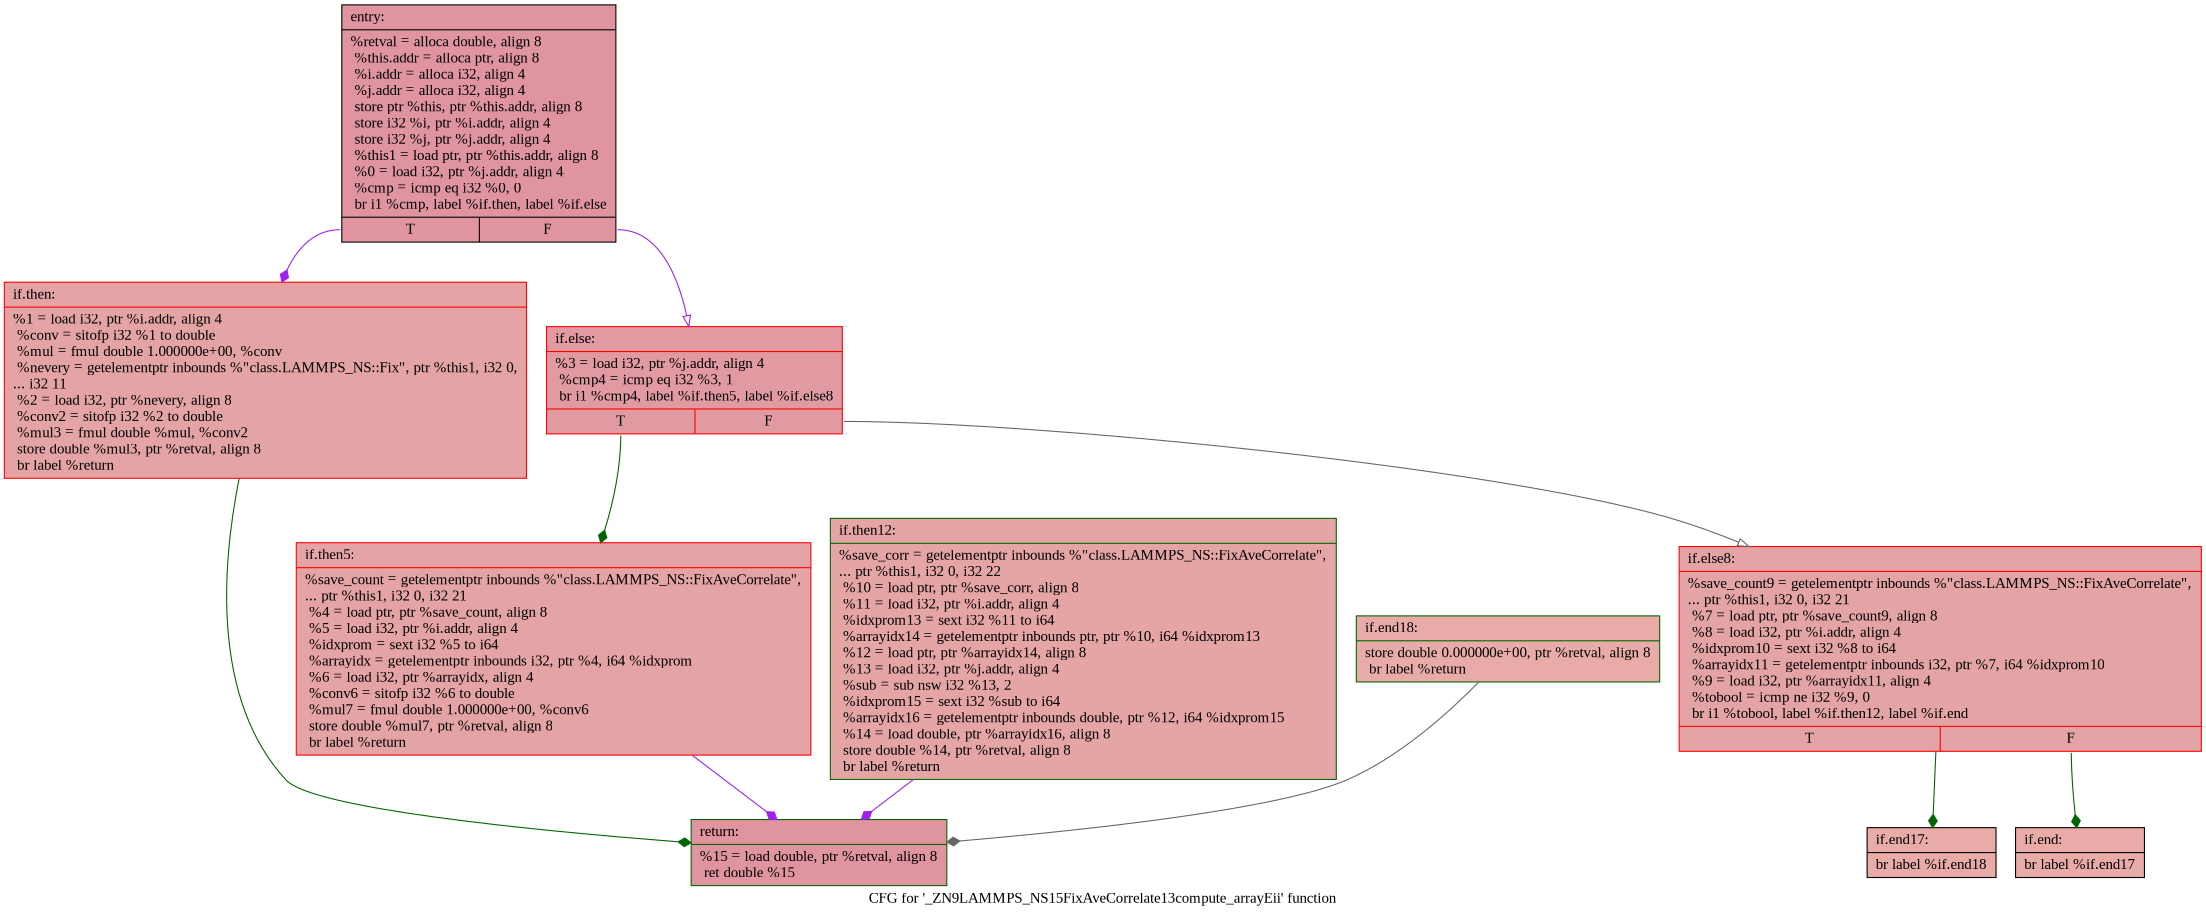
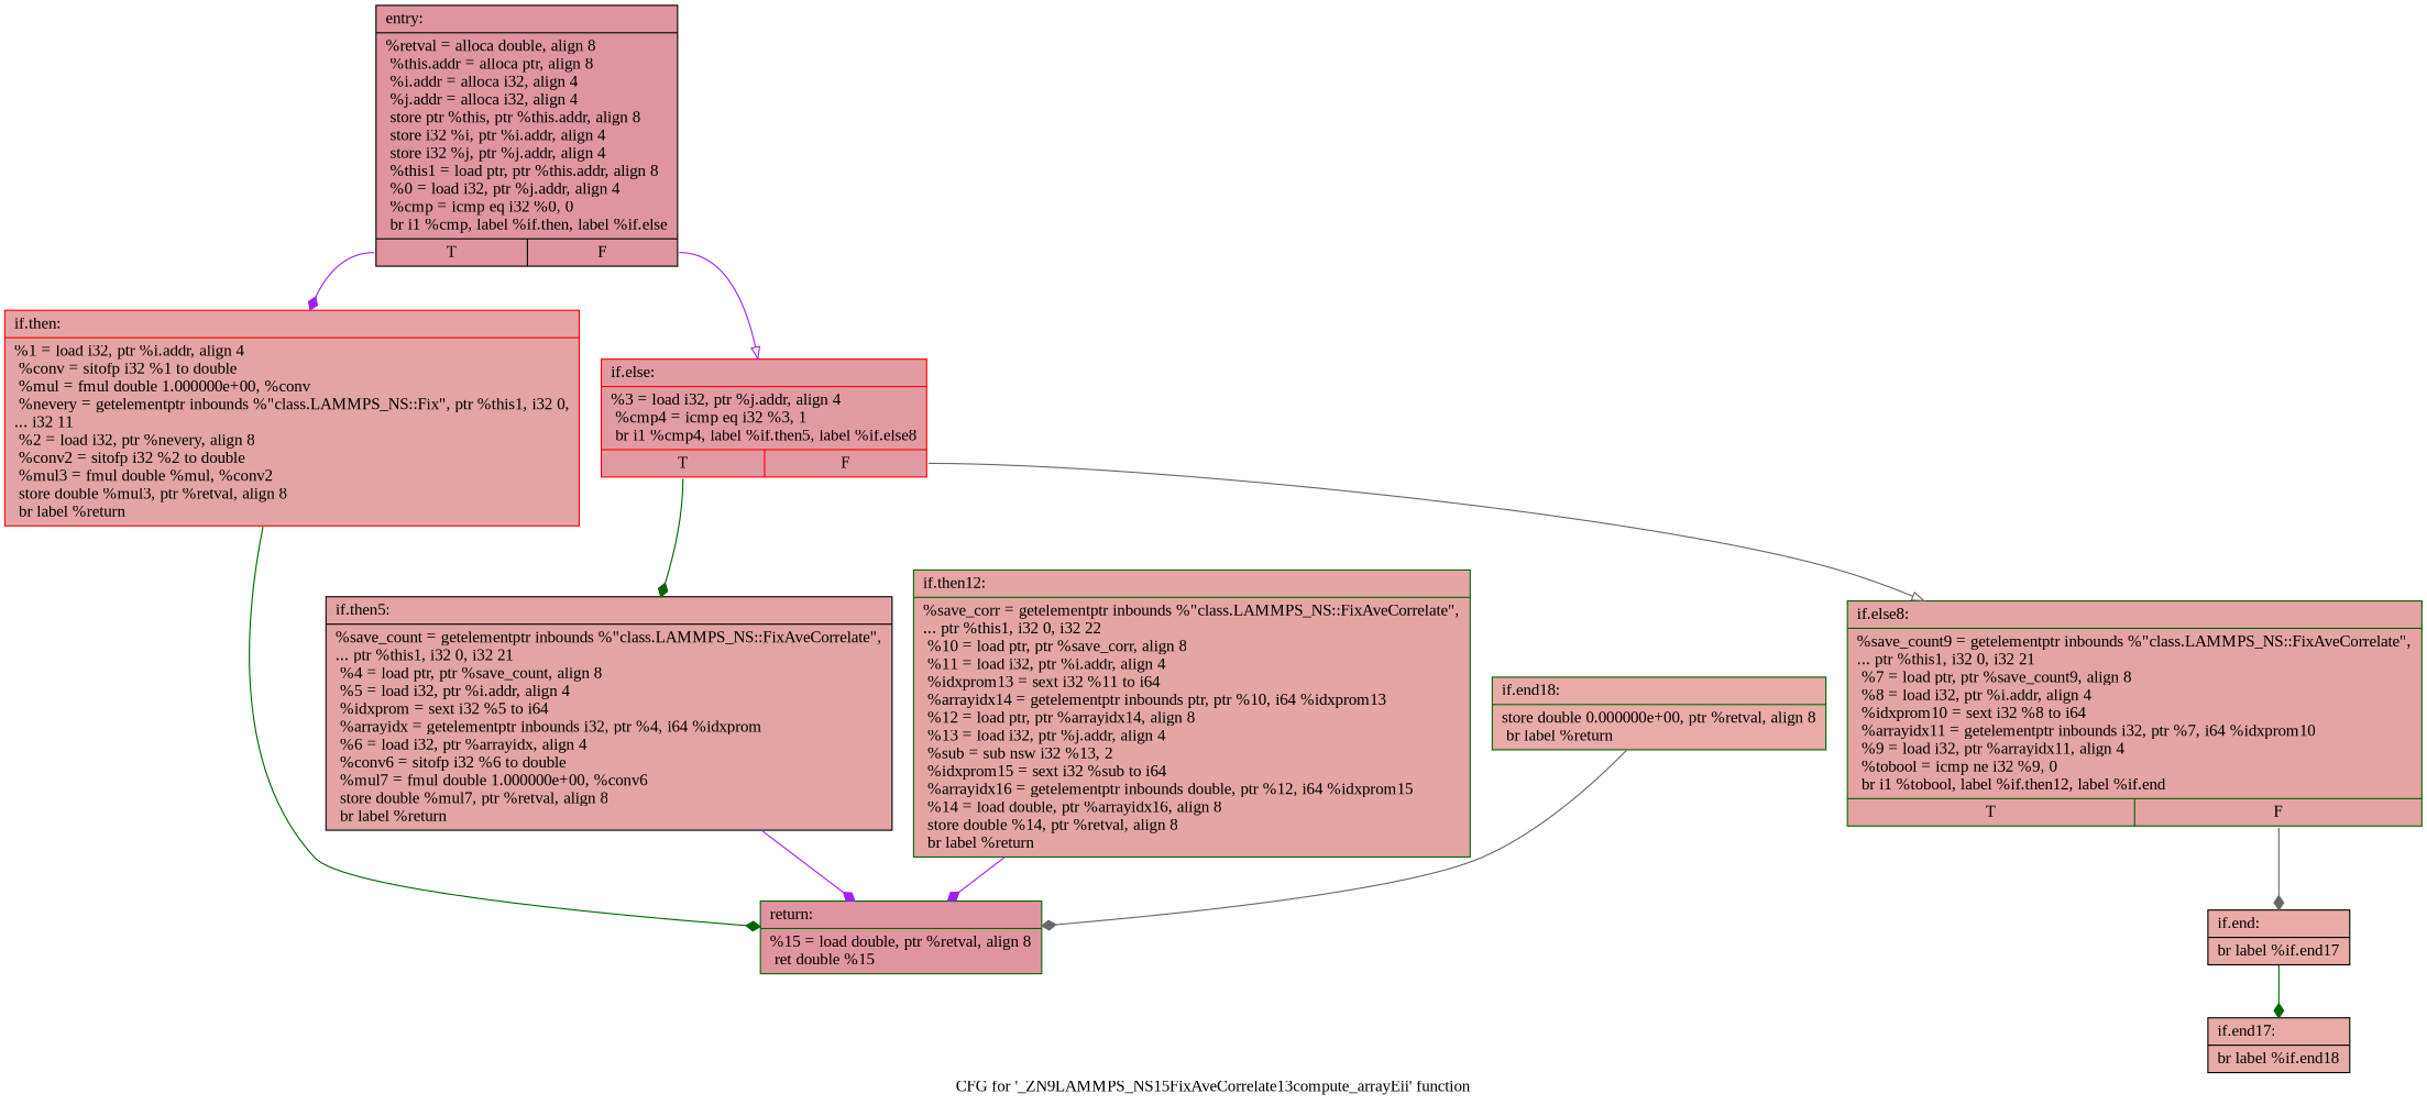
  digraph {
    fontname="Liberation Serif"
    label="CFG for '_ZN9LAMMPS_NS15FixAveCorrelate13compute_arrayEii' function"
    node [color=darkgreen fillcolor="#c32e3170" fontname="Liberation Serif" shape=record style=filled]
    edge [arrowhead=diamond color=purple fontname="Liberation Serif"]
    n1 [color=black fillcolor="#b70d2870" label="{entry:\l|  %retval = alloca double, align 8\l  %this.addr = alloca ptr, align 8\l  %i.addr = alloca i32, align 4\l  %j.addr = alloca i32, align 4\l  store ptr %this, ptr %this.addr, align 8\l  store i32 %i, ptr %i.addr, align 4\l  store i32 %j, ptr %j.addr, align 4\l  %this1 = load ptr, ptr %this.addr, align 8\l  %0 = load i32, ptr %j.addr, align 4\l  %cmp = icmp eq i32 %0, 0\l  br i1 %cmp, label %if.then, label %if.else\l|{<s0>T|<s1>F}}"]
    n2 [color=red label="{if.then:\l|  %1 = load i32, ptr %i.addr, align 4\l  %conv = sitofp i32 %1 to double\l  %mul = fmul double 1.000000e+00, %conv\l  %nevery = getelementptr inbounds %\"class.LAMMPS_NS::Fix\", ptr %this1, i32 0,\l... i32 11\l  %2 = load i32, ptr %nevery, align 8\l  %conv2 = sitofp i32 %2 to double\l  %mul3 = fmul double %mul, %conv2\l  store double %mul3, ptr %retval, align 8\l  br label %return\l}"]
    n3 [color=red fillcolor="#bb1b2c70" label="{if.else:\l|  %3 = load i32, ptr %j.addr, align 4\l  %cmp4 = icmp eq i32 %3, 1\l  br i1 %cmp4, label %if.then5, label %if.else8\l|{<s0>T|<s1>F}}"]
    n4 [fillcolor="#b70d2870" label="{return:\l|  %15 = load double, ptr %retval, align 8\l  ret double %15\l}"]
-   n5 [color=red label="{if.then5:\l|  %save_count = getelementptr inbounds %\"class.LAMMPS_NS::FixAveCorrelate\",\l... ptr %this1, i32 0, i32 21\l  %4 = load ptr, ptr %save_count, align 8\l  %5 = load i32, ptr %i.addr, align 4\l  %idxprom = sext i32 %5 to i64\l  %arrayidx = getelementptr inbounds i32, ptr %4, i64 %idxprom\l  %6 = load i32, ptr %arrayidx, align 4\l  %conv6 = sitofp i32 %6 to double\l  %mul7 = fmul double 1.000000e+00, %conv6\l  store double %mul7, ptr %retval, align 8\l  br label %return\l}"]
-   n6 [color=red label="{if.else8:\l|  %save_count9 = getelementptr inbounds %\"class.LAMMPS_NS::FixAveCorrelate\",\l... ptr %this1, i32 0, i32 21\l  %7 = load ptr, ptr %save_count9, align 8\l  %8 = load i32, ptr %i.addr, align 4\l  %idxprom10 = sext i32 %8 to i64\l  %arrayidx11 = getelementptr inbounds i32, ptr %7, i64 %idxprom10\l  %9 = load i32, ptr %arrayidx11, align 4\l  %tobool = icmp ne i32 %9, 0\l  br i1 %tobool, label %if.then12, label %if.end\l|{<s0>T|<s1>F}}"]
+   n5 [color=black label="{if.then5:\l|  %save_count = getelementptr inbounds %\"class.LAMMPS_NS::FixAveCorrelate\",\l... ptr %this1, i32 0, i32 21\l  %4 = load ptr, ptr %save_count, align 8\l  %5 = load i32, ptr %i.addr, align 4\l  %idxprom = sext i32 %5 to i64\l  %arrayidx = getelementptr inbounds i32, ptr %4, i64 %idxprom\l  %6 = load i32, ptr %arrayidx, align 4\l  %conv6 = sitofp i32 %6 to double\l  %mul7 = fmul double 1.000000e+00, %conv6\l  store double %mul7, ptr %retval, align 8\l  br label %return\l}"]
+   n6 [label="{if.else8:\l|  %save_count9 = getelementptr inbounds %\"class.LAMMPS_NS::FixAveCorrelate\",\l... ptr %this1, i32 0, i32 21\l  %7 = load ptr, ptr %save_count9, align 8\l  %8 = load i32, ptr %i.addr, align 4\l  %idxprom10 = sext i32 %8 to i64\l  %arrayidx11 = getelementptr inbounds i32, ptr %7, i64 %idxprom10\l  %9 = load i32, ptr %arrayidx11, align 4\l  %tobool = icmp ne i32 %9, 0\l  br i1 %tobool, label %if.then12, label %if.end\l|{<s0>T|<s1>F}}"]
    n7 [color=black fillcolor="#cc403a70" label="{if.end:\l|  br label %if.end17\l}"]
    n8 [fillcolor="#c5333470" label="{if.then12:\l|  %save_corr = getelementptr inbounds %\"class.LAMMPS_NS::FixAveCorrelate\",\l... ptr %this1, i32 0, i32 22\l  %10 = load ptr, ptr %save_corr, align 8\l  %11 = load i32, ptr %i.addr, align 4\l  %idxprom13 = sext i32 %11 to i64\l  %arrayidx14 = getelementptr inbounds ptr, ptr %10, i64 %idxprom13\l  %12 = load ptr, ptr %arrayidx14, align 8\l  %13 = load i32, ptr %j.addr, align 4\l  %sub = sub nsw i32 %13, 2\l  %idxprom15 = sext i32 %sub to i64\l  %arrayidx16 = getelementptr inbounds double, ptr %12, i64 %idxprom15\l  %14 = load double, ptr %arrayidx16, align 8\l  store double %14, ptr %retval, align 8\l  br label %return\l}"]
    n9 [color=black fillcolor="#cc403a70" label="{if.end17:\l|  br label %if.end18\l}"]
    n10 [fillcolor="#cc403a70" label="{if.end18:\l|  store double 0.000000e+00, ptr %retval, align 8\l  br label %return\l}"]
    n1 -> n2 [tailport=s0]
    n1 -> n3 [arrowhead=onormal tailport=s1]
    n2 -> n4 [color=darkgreen]
    n3 -> n5 [color=darkgreen tailport=s0]
    n3 -> n6 [arrowhead=onormal color=gray40 tailport=s1]
    n5 -> n4
-   n6 -> n7 [color=darkgreen tailport=s1]
-   n6 -> n9 [color=darkgreen]
+   n6 -> n7 [color=gray40 tailport=s1]
+   n7 -> n9 [color=darkgreen]
    n8 -> n4
    n10 -> n4 [color=gray40]
  }
